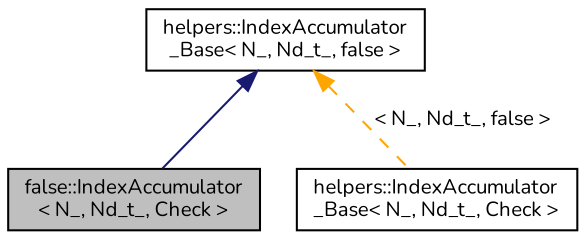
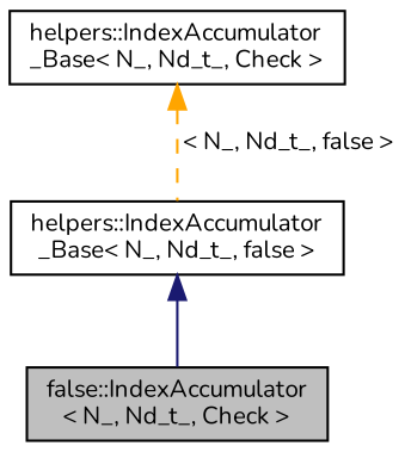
  digraph {
    fontname=Nunito
    node [color=black fillcolor=white fontname=Nunito fontsize=10 shape=record style=filled]
    edge [dir=back fontname=Nunito fontsize=10 labelfontname=Helvetica labelfontsize=10]
    n1 [fillcolor=grey75 fontcolor=black height=0.2 label="false::IndexAccumulator\l\< N_, Nd_t_, Check \>" width=0.4]
    n2 [height=0.2 label="helpers::IndexAccumulator\l_Base\< N_, Nd_t_, false \>" width=0.4]
    n3 [height=0.2 label="helpers::IndexAccumulator\l_Base\< N_, Nd_t_, Check \>" width=0.4]
    n2 -> n1 [color=midnightblue style=solid]
-   n2 -> n3 [color=orange label=" \< N_, Nd_t_, false \>" style=dashed]
+   n3 -> n2 [color=orange label=" \< N_, Nd_t_, false \>" style=dashed]
  }
